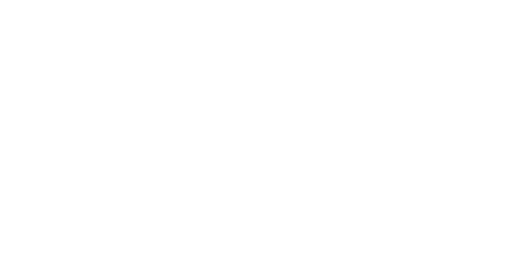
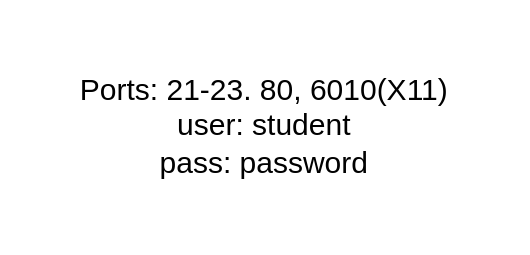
  <mxCell id="0" />
  <mxCell id="1" parent="0" />
+ <mxCell id="2" value="Ports: 21-23. 80, 6010(X11)&lt;br&gt;user: student&lt;br&gt;pass: password" style="text;html=1;align=center;verticalAlign=middle;resizable=0;points=[];autosize=1;strokeColor=none;fillColor=none;" vertex="1" parent="1"><mxGeometry x="20" y="20" width="170" height="60" as="geometry" /></mxCell>
